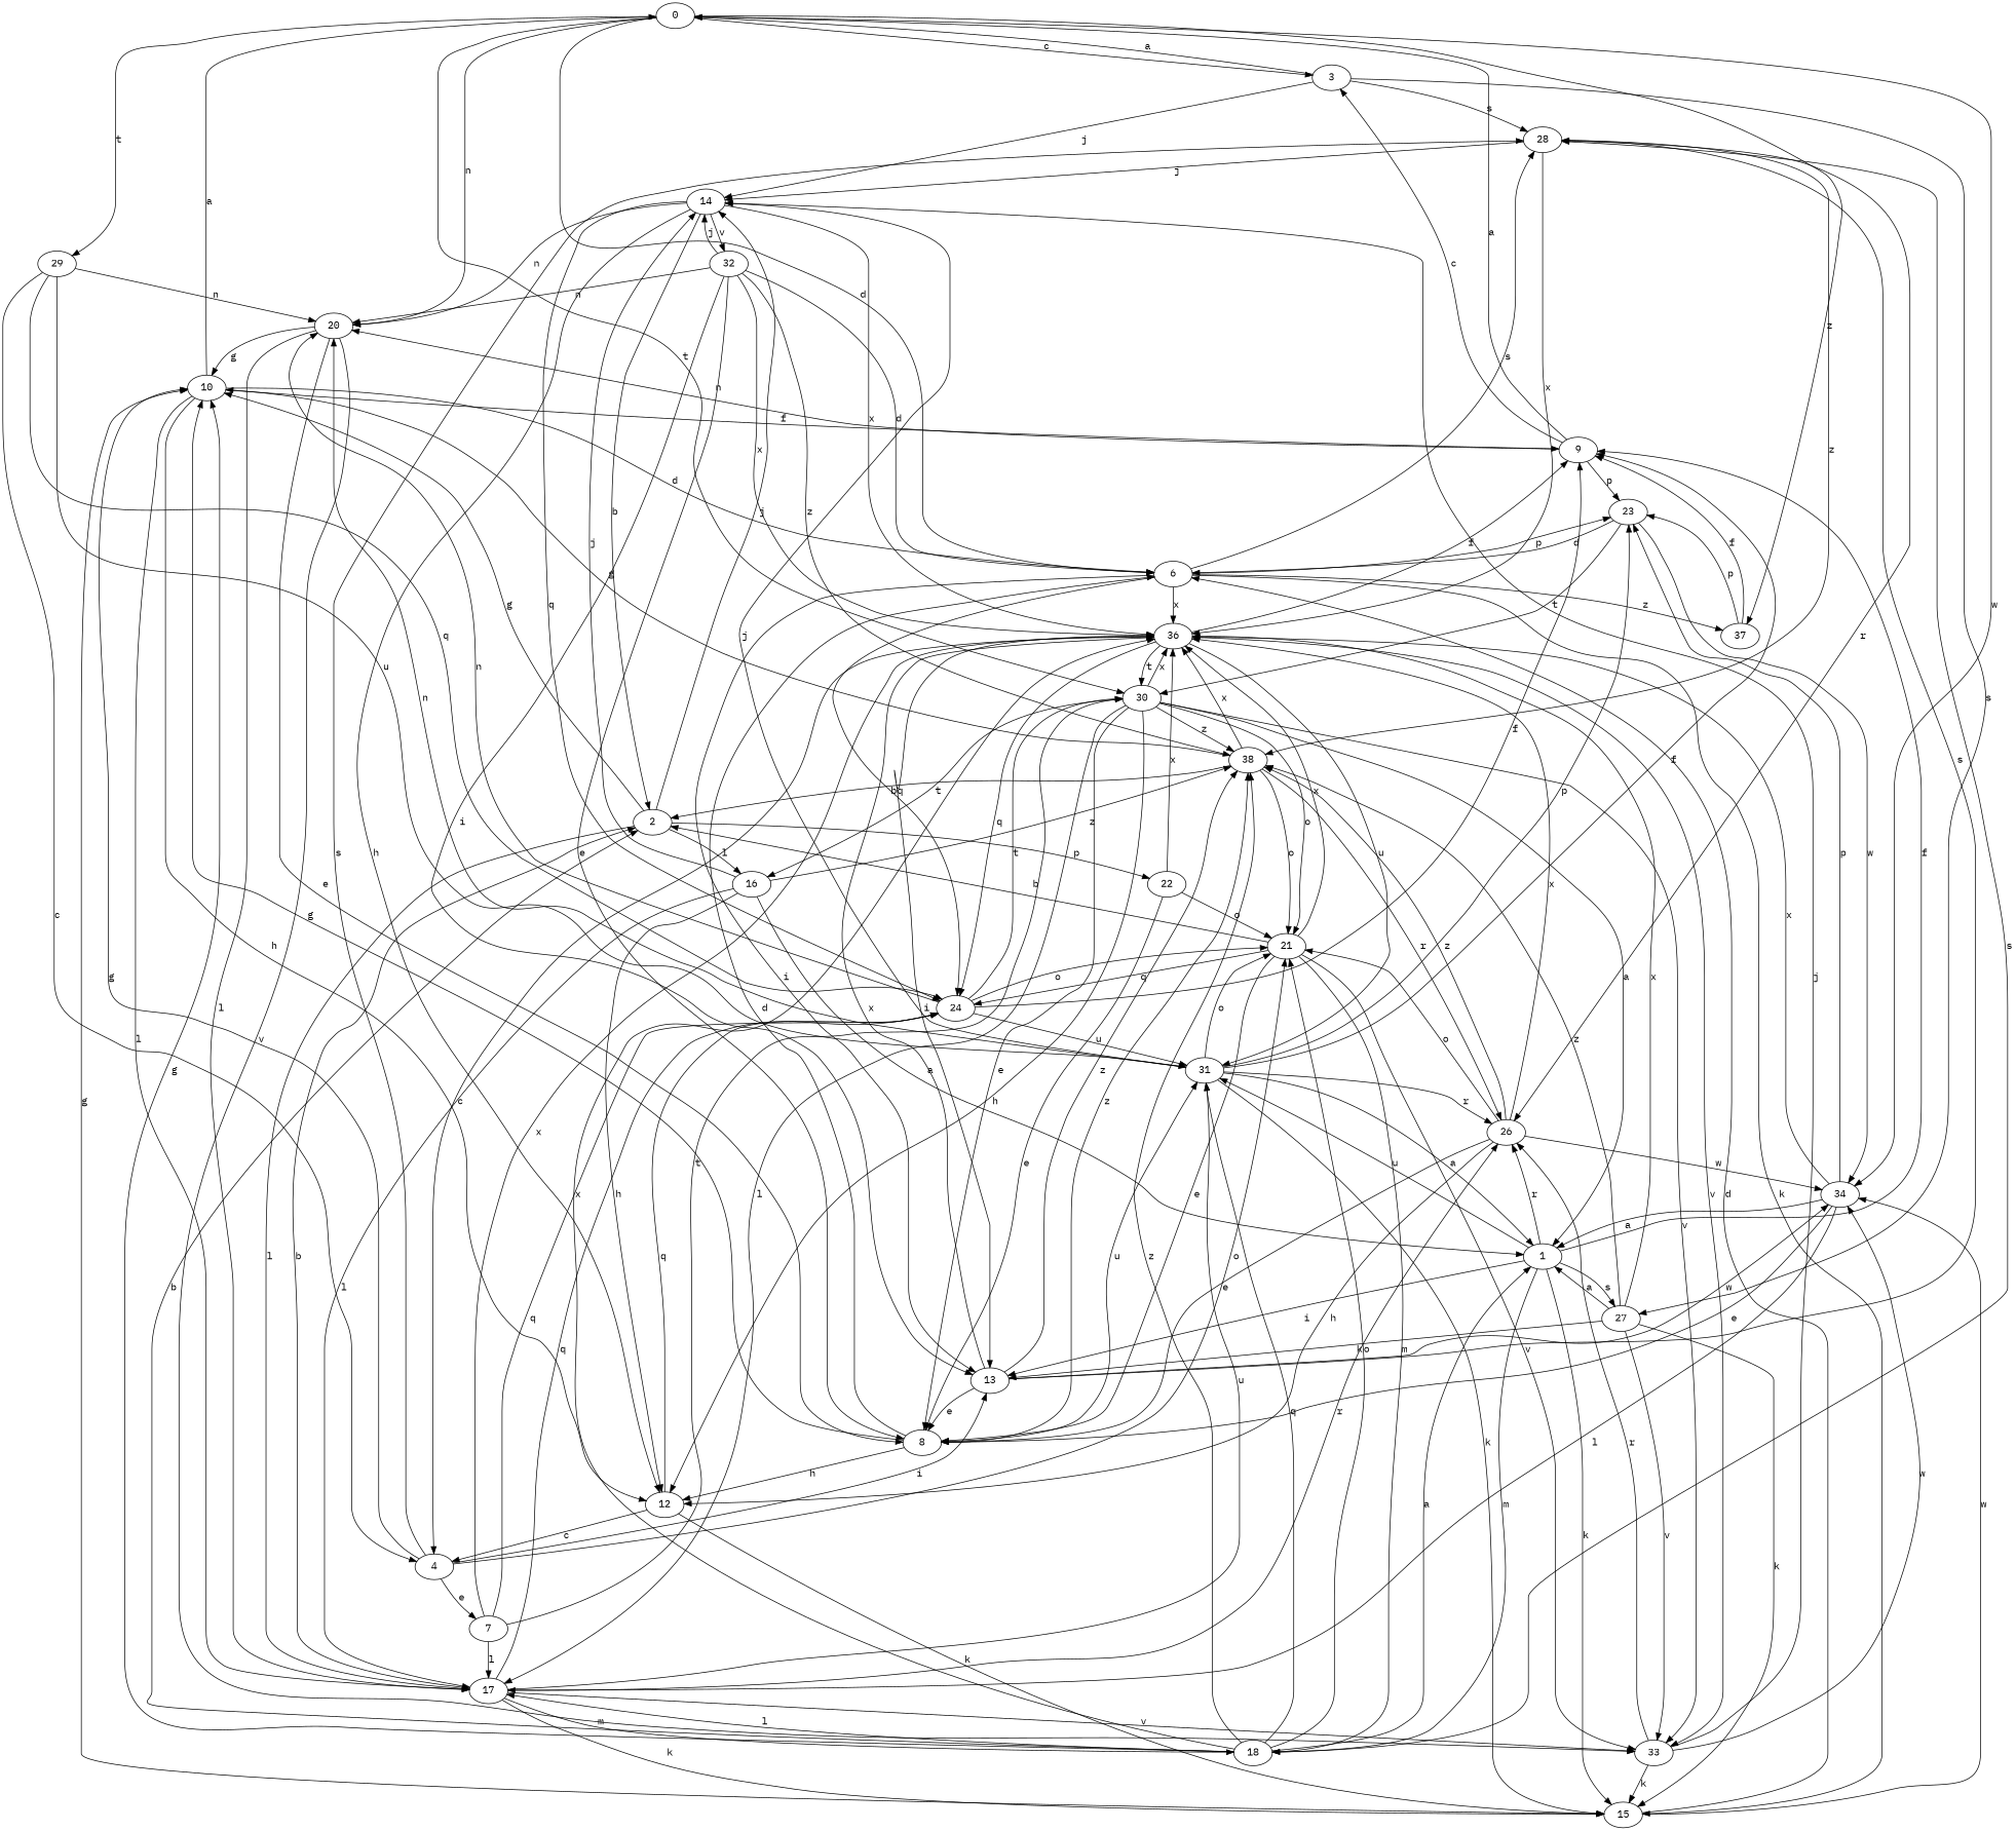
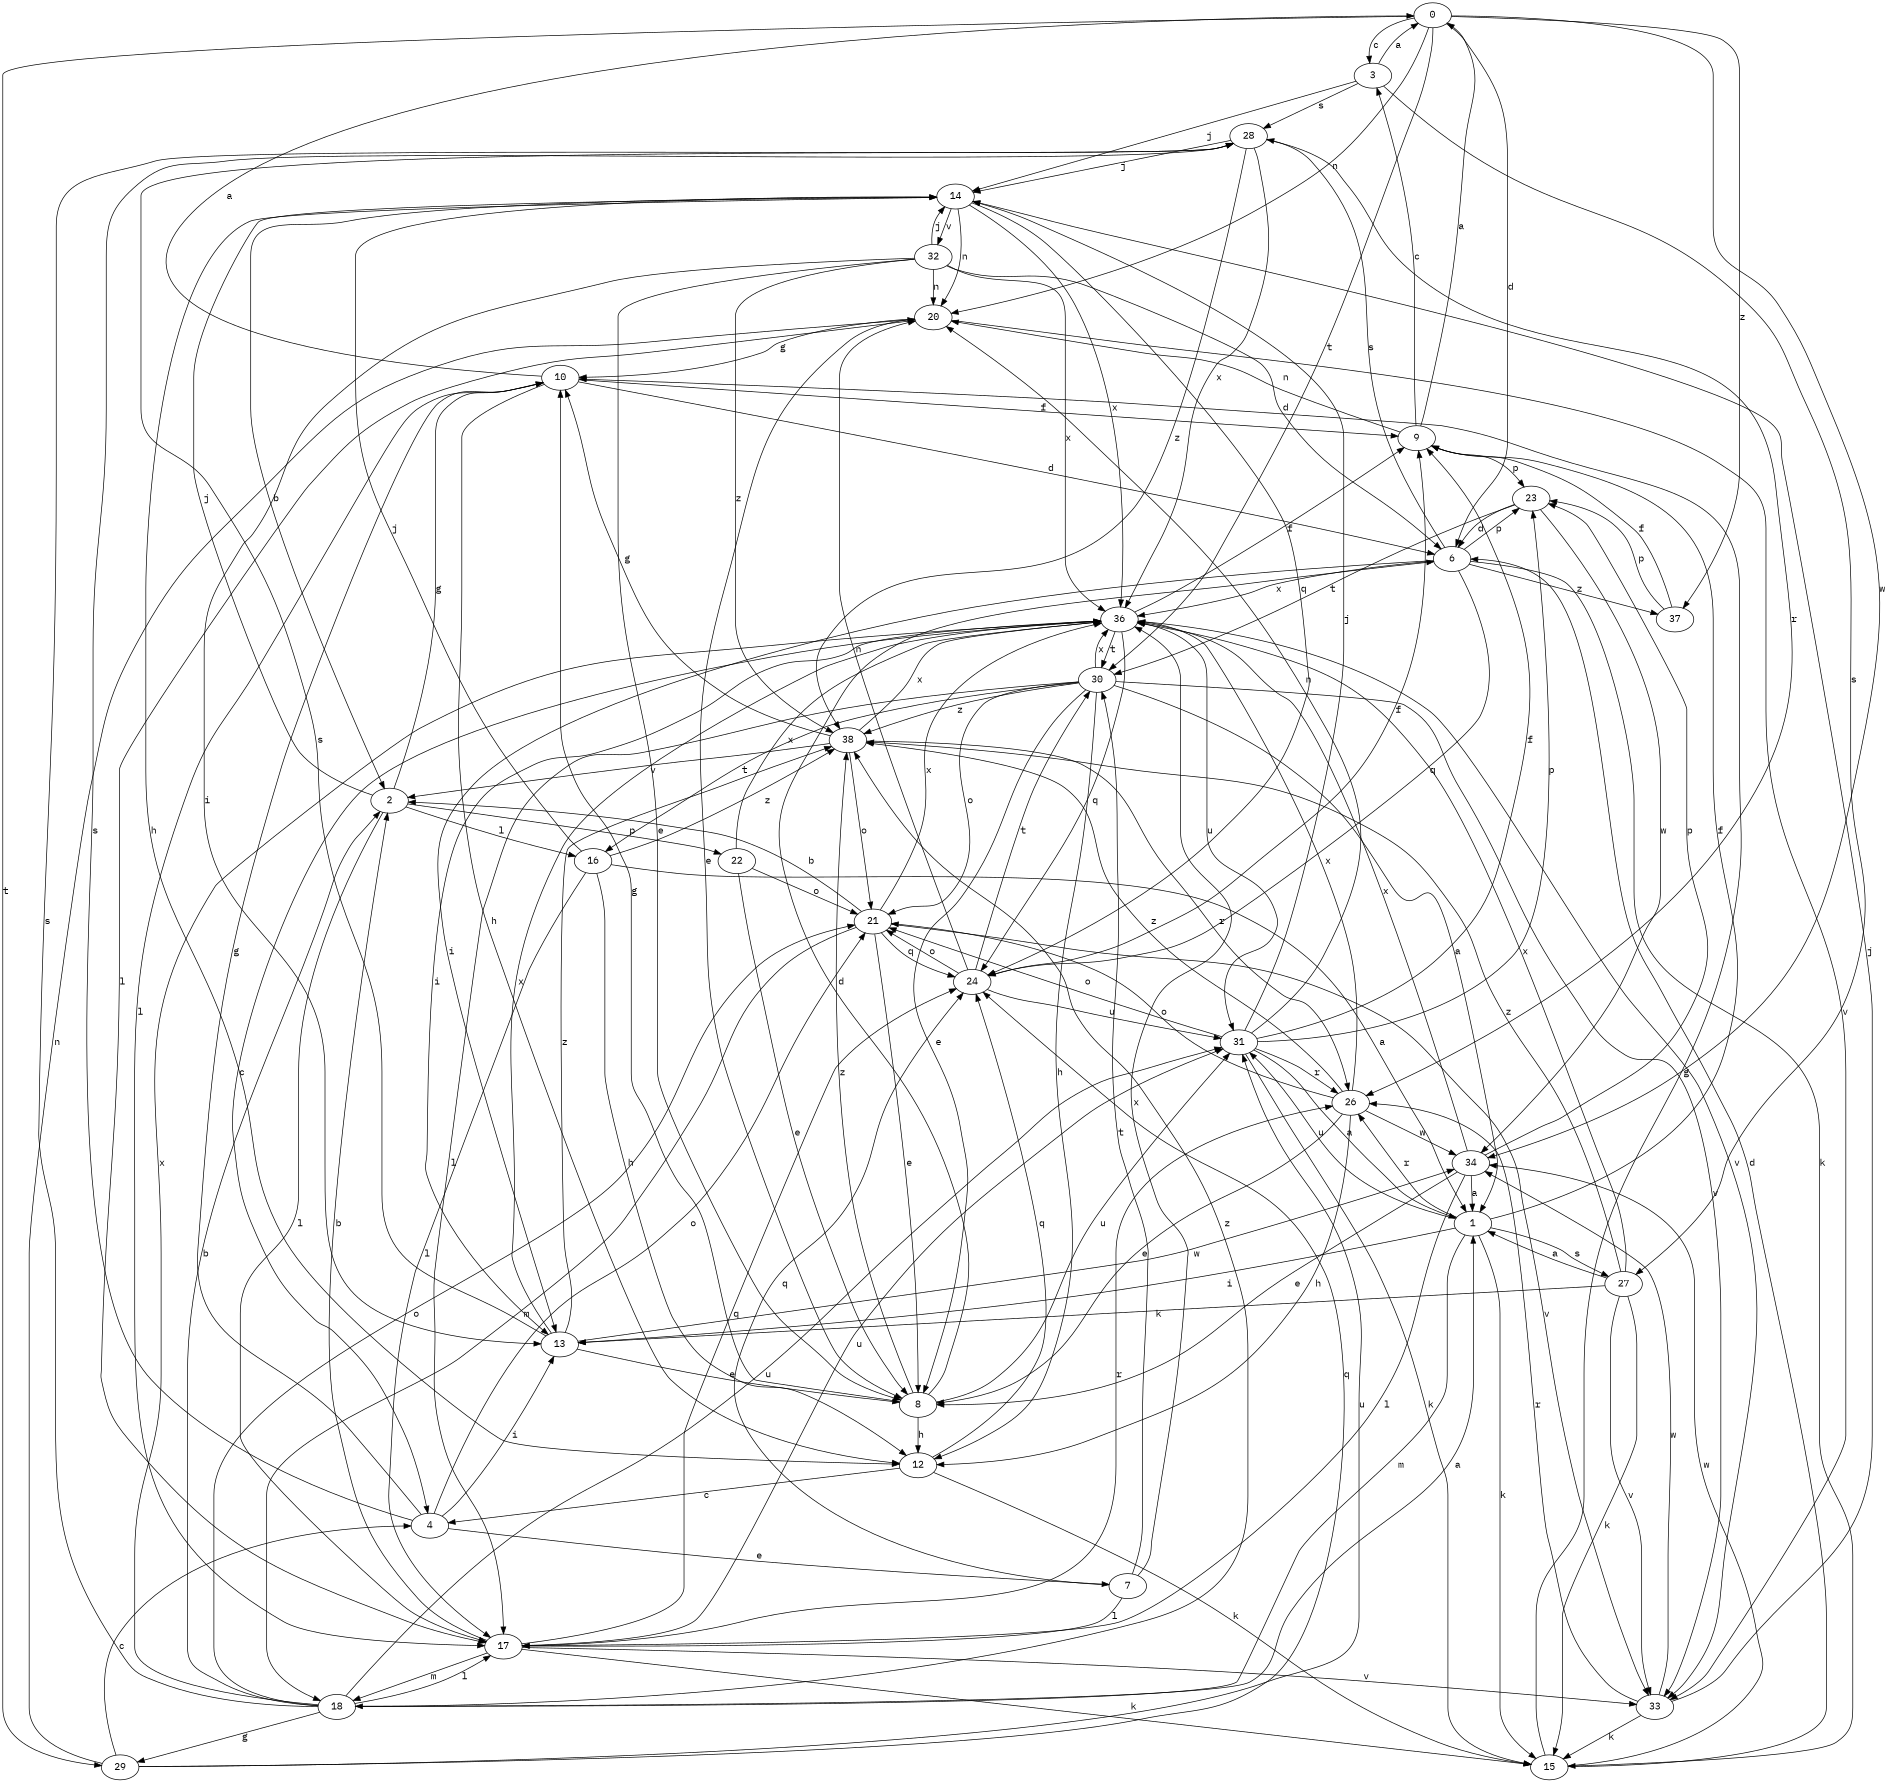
  strict digraph {
    fontname="IBM Plex Mono"
    node [fontname="IBM Plex Mono"]
    edge [fontname="IBM Plex Mono"]
    0
    3
    6
    20
    29
    30
    34
    37
    27
    14
    28
    13
    15
    23
    24
    36
    10
    17
    8
    33
    31
    4
    1
    16
    21
    12
    38
    9
    18
    26
    2
    22
    32
    7
    0 -> 3 [label=c]
    0 -> 6 [label=d]
    0 -> 20 [label=n]
    0 -> 29 [label=t]
    0 -> 30 [label=t]
    0 -> 34 [label=w]
    0 -> 37 [label=z]
    3 -> 0 [label=a]
    3 -> 27 [label=s]
    3 -> 14 [label=j]
    3 -> 28 [label=s]
    6 -> 37 [label=z]
    6 -> 28 [label=s]
    6 -> 13 [label=i]
    6 -> 15 [label=k]
    6 -> 23 [label=p]
    6 -> 24 [label=q]
    6 -> 36 [label=x]
    20 -> 10 [label=g]
    20 -> 17 [label=l]
    20 -> 8 [label=e]
    20 -> 33 [label=v]
    29 -> 20 [label=n]
    29 -> 24 [label=q]
    29 -> 31 [label=u]
    29 -> 4 [label=c]
    30 -> 36 [label=x]
    30 -> 17 [label=l]
    30 -> 8 [label=e]
    30 -> 33 [label=v]
    30 -> 1 [label=a]
    30 -> 16 [label=t]
    30 -> 21 [label=o]
    30 -> 12 [label=h]
    30 -> 38 [label=z]
    34 -> 23 [label=p]
    34 -> 36 [label=x]
    34 -> 17 [label=l]
    34 -> 8 [label=e]
    34 -> 1 [label=a]
    37 -> 23 [label=p]
    37 -> 9 [label=f]
    27 -> 13 [label=k]
    27 -> 15 [label=k]
    27 -> 36 [label=x]
    27 -> 33 [label=v]
    27 -> 1 [label=a]
    27 -> 38 [label=z]
    14 -> 20 [label=n]
    14 -> 24 [label=q]
    14 -> 36 [label=x]
    14 -> 12 [label=h]
    14 -> 2 [label=b]
    14 -> 32 [label=v]
    28 -> 14 [label=j]
    28 -> 36 [label=x]
    28 -> 38 [label=z]
    28 -> 26 [label=r]
    13 -> 34 [label=w]
    13 -> 28 [label=s]
    13 -> 36 [label=x]
    13 -> 8 [label=e]
    13 -> 38 [label=z]
    15 -> 6 [label=d]
    15 -> 34 [label=w]
    15 -> 10 [label=g]
    23 -> 6 [label=d]
    23 -> 30 [label=t]
    23 -> 34 [label=w]
    24 -> 20 [label=n]
    24 -> 30 [label=t]
    24 -> 31 [label=u]
    24 -> 21 [label=o]
    24 -> 9 [label=f]
    36 -> 30 [label=t]
    36 -> 13 [label=i]
    36 -> 24 [label=q]
    36 -> 33 [label=v]
    36 -> 31 [label=u]
    36 -> 4 [label=c]
    36 -> 9 [label=f]
    10 -> 0 [label=a]
    10 -> 6 [label=d]
    10 -> 17 [label=l]
    10 -> 12 [label=h]
    10 -> 9 [label=f]
    17 -> 15 [label=k]
    17 -> 24 [label=q]
    17 -> 33 [label=v]
    17 -> 31 [label=u]
    17 -> 18 [label=m]
    17 -> 26 [label=r]
    17 -> 2 [label=b]
    8 -> 6 [label=d]
    8 -> 10 [label=g]
    8 -> 31 [label=u]
    8 -> 12 [label=h]
    8 -> 38 [label=z]
    33 -> 34 [label=w]
    33 -> 14 [label=j]
    33 -> 15 [label=k]
    33 -> 26 [label=r]
    31 -> 20 [label=n]
    31 -> 14 [label=j]
    31 -> 15 [label=k]
    31 -> 23 [label=p]
    31 -> 1 [label=a]
    31 -> 21 [label=o]
    31 -> 9 [label=f]
    31 -> 26 [label=r]
    4 -> 28 [label=s]
    4 -> 13 [label=i]
    4 -> 10 [label=g]
    4 -> 21 [label=o]
    4 -> 7 [label=e]
    1 -> 27 [label=s]
    1 -> 13 [label=i]
    1 -> 15 [label=k]
    1 -> 31 [label=u]
    1 -> 9 [label=f]
    1 -> 18 [label=m]
    1 -> 26 [label=r]
    16 -> 14 [label=j]
    16 -> 17 [label=l]
    16 -> 1 [label=a]
    16 -> 12 [label=h]
    16 -> 38 [label=z]
    21 -> 24 [label=q]
    21 -> 36 [label=x]
    21 -> 8 [label=e]
    21 -> 33 [label=v]
    21 -> 18 [label=m]
    21 -> 2 [label=b]
    12 -> 15 [label=k]
    12 -> 24 [label=q]
    12 -> 4 [label=c]
    38 -> 36 [label=x]
    38 -> 10 [label=g]
    38 -> 21 [label=o]
    38 -> 26 [label=r]
-   38 -> 2 [label=b]
+   38 -> 2 [label=v]
    9 -> 0 [label=a]
    9 -> 3 [label=c]
    9 -> 20 [label=n]
    9 -> 23 [label=p]
    18 -> 28 [label=s]
    18 -> 36 [label=x]
-   18 -> 10 [label=g]
+   18 -> 29 [label=g]
    18 -> 17 [label=l]
-   18 -> 31 [label=q]
+   18 -> 31 [label=u]
    18 -> 1 [label=a]
    18 -> 21 [label=o]
    18 -> 38 [label=z]
    18 -> 2 [label=b]
    26 -> 34 [label=w]
    26 -> 36 [label=x]
    26 -> 8 [label=e]
    26 -> 21 [label=o]
    26 -> 12 [label=h]
    26 -> 38 [label=z]
    2 -> 14 [label=j]
    2 -> 10 [label=g]
    2 -> 17 [label=l]
    2 -> 16 [label=l]
    2 -> 22 [label=p]
    22 -> 36 [label=x]
    22 -> 8 [label=e]
    22 -> 21 [label=o]
    32 -> 6 [label=d]
    32 -> 20 [label=n]
    32 -> 14 [label=j]
    32 -> 13 [label=i]
    32 -> 36 [label=x]
    32 -> 8 [label=e]
    32 -> 38 [label=z]
    7 -> 30 [label=t]
    7 -> 24 [label=q]
    7 -> 36 [label=x]
    7 -> 17 [label=l]
  }
